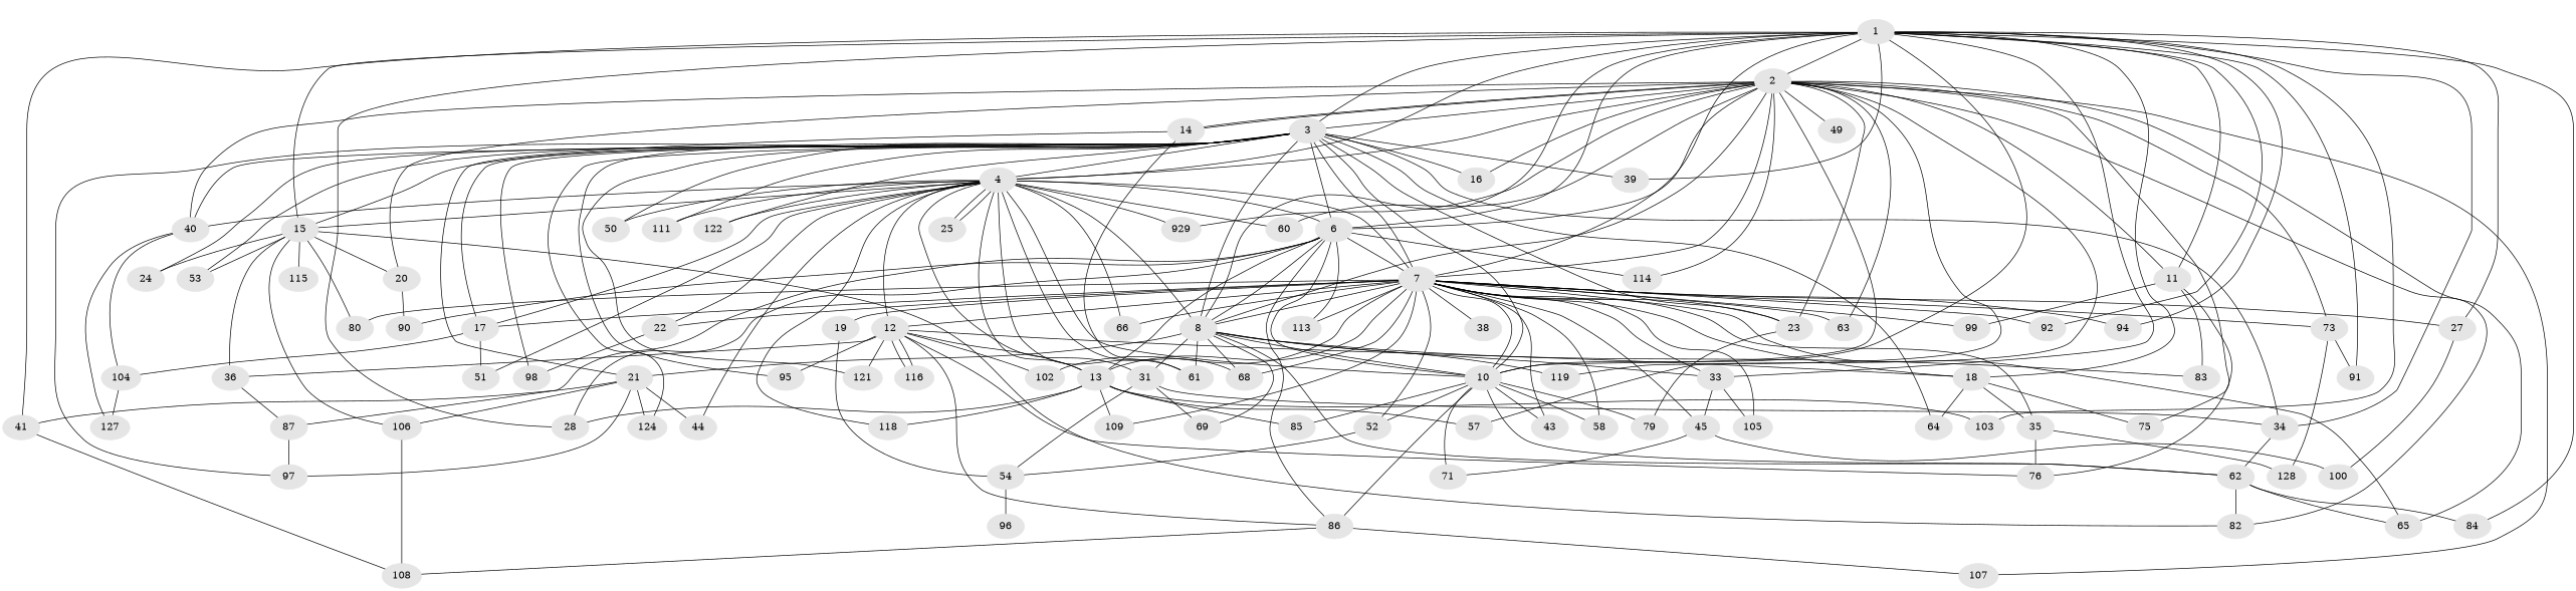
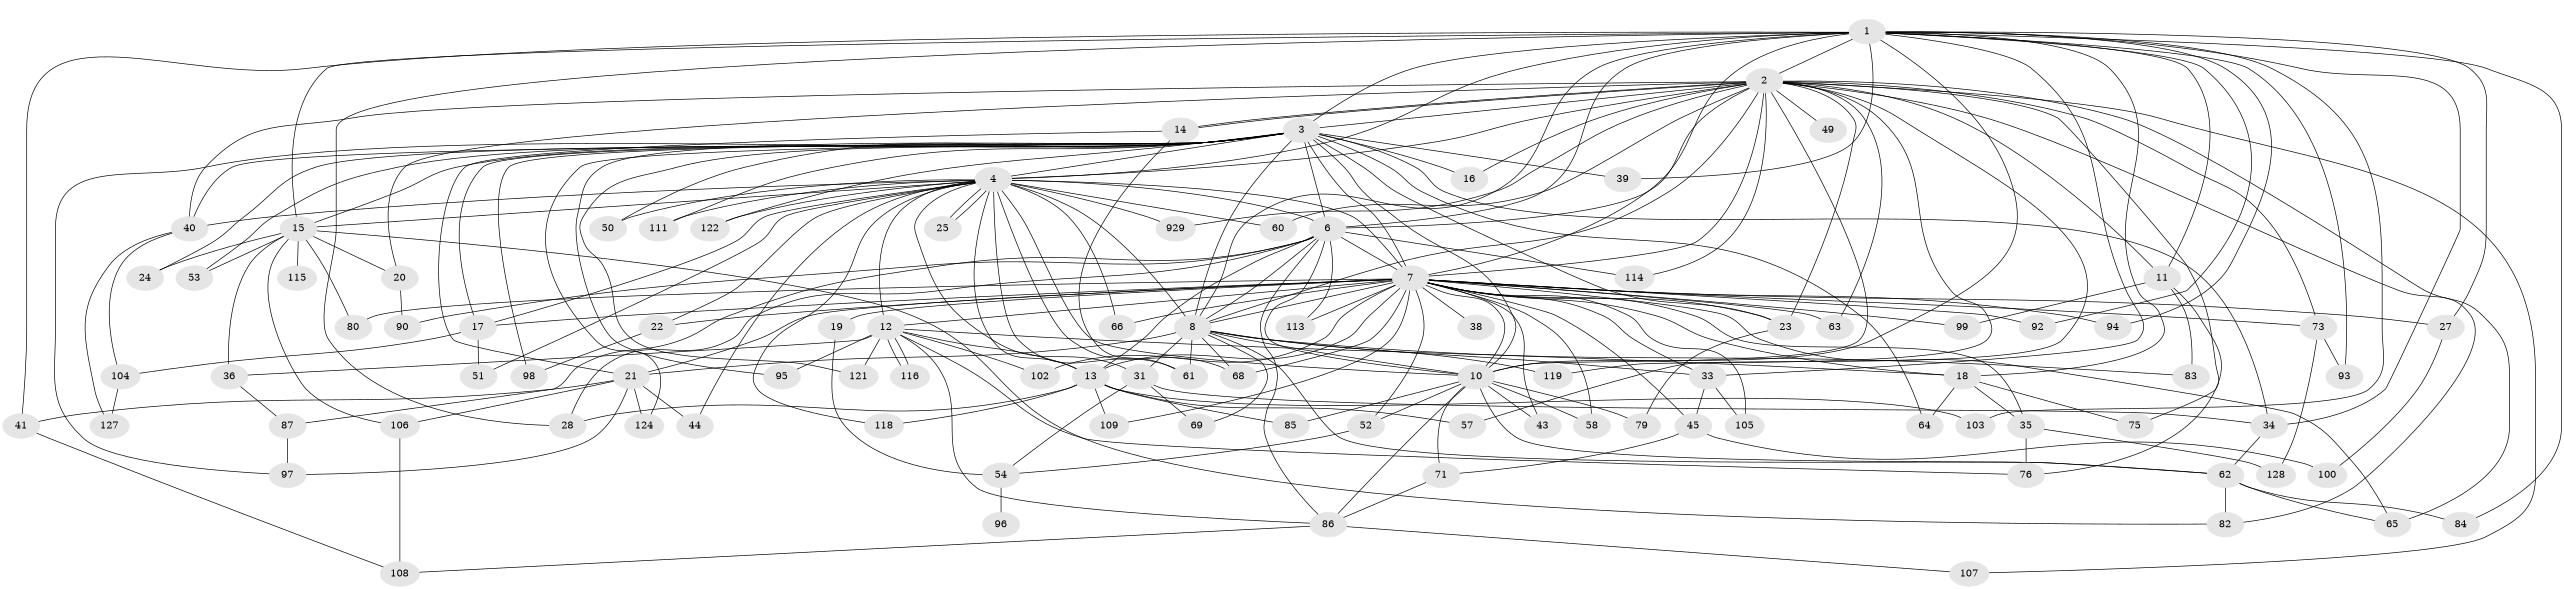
  graph {
    node [color=gray90 style=filled]
    1 [super="+32"]
    2 [super="+47"]
    3 [super="+5"]
    4 [super="+101"]
    6 [super="+93"]
    7 [super="+9"]
    8 [super="+77"]
    10 [super="+26"]
    11
    15 [super="+46"]
    18 [super="+67"]
    27 [super="+72"]
    28 [super="+55"]
    33 [super="+88"]
    34 [super="+48"]
    39
    41
    84
-   91
+   91 [label=93]
    92
    94
    103
    14
    16
    20
    23
    40 [super="+42"]
    49
    57
    60
    63
    65 [super="+74"]
    73
    75
    82 [super="+120"]
    107
    114
    119
    n39 [label=929]
    17 [super="+30"]
    24
    50
    53
    64
    95
    97 [super="+117"]
    98
    111
    122
    124
    n51 [label=121]
    12 [super="+56"]
    13 [super="+29"]
    22
    25
    31
    44
    51
    61 [super="+112"]
    66
    68 [super="+78"]
    118
    86 [super="+89"]
    87
    90
    113
    19
    21 [super="+59"]
    35 [super="+123"]
    38
    43
    45
    52
    58
    80
    99
    102
    105
    109
    62 [super="+81"]
    69
    83 [super="+110"]
    71 [super="+121"]
    79
    85
    76
    36
    106 [super="+125"]
    115
    100
    108
    104
    127
    128
    116
    54 [super="+70"]
    96
    1 -- 2
    1 -- 3 [weight=2]
    1 -- 4
    1 -- 6
    1 -- 7 [weight=2]
    1 -- 8 [weight=2]
    1 -- 10
    1 -- 11
    1 -- 15
    1 -- 18
    1 -- 27
    1 -- 28
    1 -- 33
    1 -- 34
    1 -- 39
    1 -- 41
    1 -- 84
    1 -- 91
    1 -- 92
    1 -- 94
    1 -- 103
    2 -- 3 [weight=2]
    2 -- 4
    2 -- 6
    2 -- 7 [weight=2]
    2 -- 8
    2 -- 10
    2 -- 11
    2 -- 14
    2 -- 14
    2 -- 16
    2 -- 20
    2 -- 23
    2 -- 40
    2 -- 49 [weight=2]
    2 -- 57
    2 -- 60
    2 -- 63
    2 -- 65
    2 -- 73
    2 -- 75
    2 -- 82
    2 -- 107
    2 -- 114
    2 -- 119
    2 -- n39
    3 -- 4 [weight=2]
    3 -- 6 [weight=3]
    3 -- 7 [weight=4]
    3 -- 8 [weight=2]
    3 -- 10 [weight=2]
    3 -- 15
    3 -- 34
    3 -- 39
    3 -- 16
    3 -- 23
    3 -- 40
    3 -- 17
    3 -- 24
    3 -- 50
    3 -- 53
    3 -- 64
    3 -- 95
    3 -- 97
    3 -- 98
    3 -- 111
    3 -- 122
    3 -- 124
    3 -- n51
    4 -- 6
    4 -- 7 [weight=3]
    4 -- 8
    4 -- 10
    4 -- 15
    4 -- 40
    4 -- 60
    4 -- n39
    4 -- 17
    4 -- 50
    4 -- 111
    4 -- 122
    4 -- 12
    4 -- 13
    4 -- 22
    4 -- 25
    4 -- 25
    4 -- 31
    4 -- 44
    4 -- 51
    4 -- 61
    4 -- 66
    4 -- 68
    4 -- 118
    6 -- 7 [weight=2]
    6 -- 8
    6 -- 10 [weight=2]
    6 -- 28
    6 -- 114
    6 -- 13
    6 -- 86
    6 -- 87
    6 -- 90
    6 -- 113
    7 -- 8 [weight=2]
    7 -- 10 [weight=2]
    7 -- 18
    7 -- 27 [weight=2]
    7 -- 33
    7 -- 92
    7 -- 94
    7 -- 23
    7 -- 63
    7 -- 65
    7 -- 73
    7 -- 17
    7 -- 12
    7 -- 13
    7 -- 22
    7 -- 66
    7 -- 68
    7 -- 113
    7 -- 19 [weight=2]
+   7 -- 21
    7 -- 35
    7 -- 38
    7 -- 43
    7 -- 45
    7 -- 52
    7 -- 58
    7 -- 80
    7 -- 99
    7 -- 102
    7 -- 105
    7 -- 109
    8 -- 10
    8 -- 33
    8 -- 119
    8 -- 31
    8 -- 61
    8 -- 68
    8 -- 21
    8 -- 62
    8 -- 69
    8 -- 83
    10 -- 86
    10 -- 43
    10 -- 52
    10 -- 58
    10 -- 62
    10 -- 71
    10 -- 79
    10 -- 85
    11 -- 99
    11 -- 83 [weight=2]
    11 -- 76
    15 -- 20
    15 -- 82
    15 -- 24
    15 -- 53
    15 -- 80
    15 -- 36
    15 -- 106
    15 -- 115
    18 -- 75
    18 -- 64
    18 -- 35
    27 -- 100
    33 -- 45
    33 -- 105
    34 -- 62
    41 -- 108
    14 -- 61
    14 -- 21
    20 -- 90
    23 -- 79
    40 -- 104
    40 -- 127
    73 -- 91
    73 -- 128
    17 -- 51
    17 -- 104
    12 -- 18
    12 -- 95
    12 -- n51
    12 -- 13
    12 -- 86
    12 -- 102
    12 -- 76
    12 -- 36
    12 -- 116
    12 -- 116
    13 -- 28
    13 -- 103
    13 -- 57
    13 -- 118
    13 -- 109
    13 -- 85
    22 -- 98
    31 -- 34
    31 -- 69
    31 -- 54
    86 -- 107
    86 -- 108
    87 -- 97
    19 -- 54
    21 -- 41
    21 -- 97
    21 -- 124
    21 -- 44
    21 -- 106
    35 -- 76
    35 -- 128
    45 -- 71
    45 -- 100
    52 -- 54
    62 -- 84
    62 -- 65
    62 -- 82
+   71 -- 86
    36 -- 87
    106 -- 108
    104 -- 127
    54 -- 96
  }
